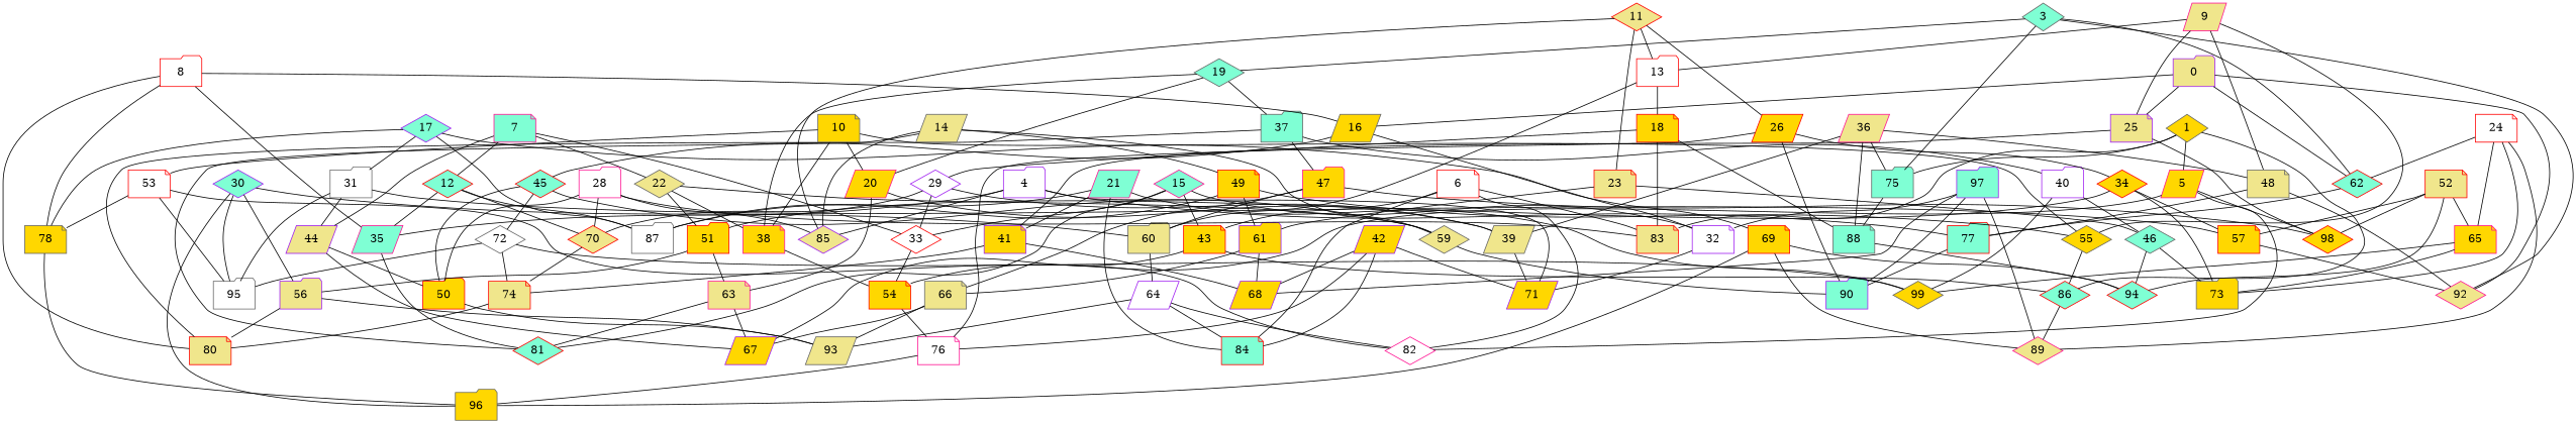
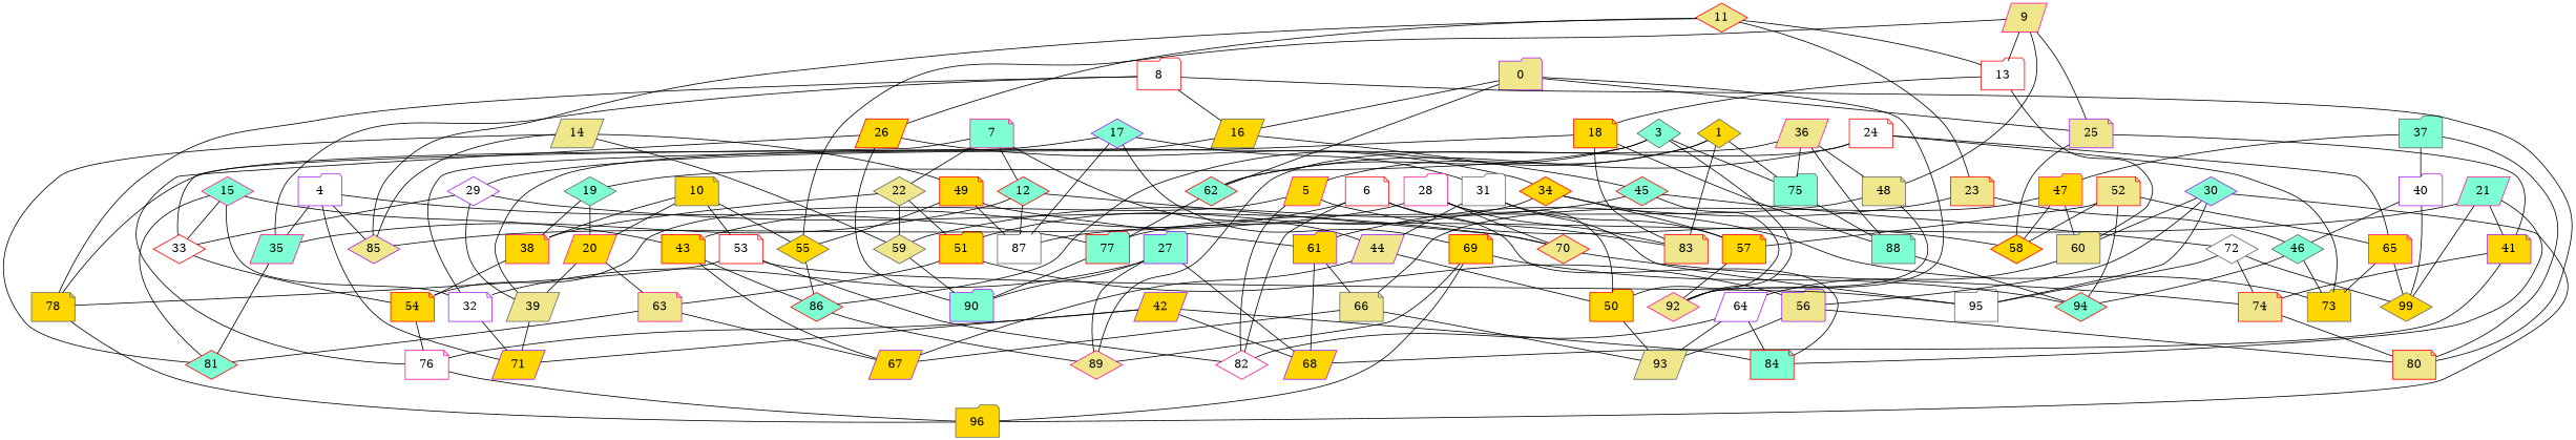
  graph {
    node [color=red fillcolor=gold shape=diamond style=filled]
    1 [color=gray40]
    5 [color=deeppink shape=parallelogram]
    75 [color=gray40 fillcolor=aquamarine shape=folder]
    83 [fillcolor=khaki shape=note]
    86 [fillcolor=aquamarine]
    54 [shape=note]
-   58 [label=98]
+   58
    82 [color=deeppink fillcolor=white]
    88 [color=gray40 fillcolor=aquamarine shape=note]
    89 [color=deeppink fillcolor=khaki]
    n11 [color=purple fillcolor=khaki label=0 shape=folder]
    16 [color=gray40 shape=parallelogram]
    25 [color=purple fillcolor=khaki shape=note]
    62 [fillcolor=aquamarine]
    92 [color=deeppink fillcolor=khaki]
    32 [color=purple fillcolor=white shape=note]
    45 [fillcolor=aquamarine]
    41 [color=purple shape=note]
    77 [fillcolor=aquamarine shape=folder]
    3 [color=gray40 fillcolor=aquamarine]
    19 [color=gray40 fillcolor=aquamarine]
    20 [color=deeppink shape=parallelogram]
    38 [color=deeppink shape=note]
    37 [color=gray40 fillcolor=aquamarine shape=folder]
    4 [color=purple fillcolor=white shape=folder]
    35 [color=deeppink fillcolor=aquamarine shape=parallelogram]
    71 [color=purple shape=parallelogram]
    85 [color=purple fillcolor=khaki]
    81 [fillcolor=aquamarine]
    90 [color=purple fillcolor=aquamarine shape=folder]
    76 [color=deeppink fillcolor=white shape=note]
    6 [fillcolor=white shape=note]
    43 [shape=note]
    84 [fillcolor=aquamarine shape=note]
    67 [color=purple shape=parallelogram]
    7 [color=deeppink fillcolor=aquamarine shape=note]
    12 [fillcolor=aquamarine]
    22 [color=gray40 fillcolor=khaki]
    33 [fillcolor=white]
    44 [color=purple fillcolor=khaki shape=parallelogram]
    70 [fillcolor=khaki]
    87 [color=gray40 fillcolor=white shape=folder]
    59 [color=gray40 fillcolor=khaki]
    51 [shape=folder]
    50 [shape=folder]
    8 [fillcolor=white shape=folder]
    78 [color=gray40 shape=note]
    80 [fillcolor=khaki shape=note]
    n49 [color=gray40 label=96 shape=folder]
    9 [color=deeppink fillcolor=khaki shape=parallelogram]
    13 [fillcolor=white shape=folder]
    48 [color=gray40 fillcolor=khaki shape=note]
    55 [color=gray40]
    18 [shape=note]
    60 [color=gray40 fillcolor=khaki shape=folder]
    10 [color=gray40 shape=note]
    53 [fillcolor=white shape=note]
    39 [color=gray40 fillcolor=khaki shape=parallelogram]
    63 [color=deeppink fillcolor=khaki shape=note]
    95 [color=gray40 fillcolor=white shape=folder]
    11 [fillcolor=khaki]
    23 [fillcolor=khaki shape=note]
    26 [shape=parallelogram]
    46 [color=gray40 fillcolor=aquamarine]
    61 [color=purple shape=folder]
    34
    74 [fillcolor=khaki shape=note]
    29 [color=purple fillcolor=white]
    64 [color=purple fillcolor=white shape=parallelogram]
    14 [color=gray40 fillcolor=khaki shape=parallelogram]
    49 [shape=note]
    15 [color=deeppink fillcolor=aquamarine]
    72 [color=gray40 fillcolor=white]
    17 [color=purple fillcolor=aquamarine]
    31 [color=gray40 fillcolor=white shape=folder]
    69 [shape=note]
    57 [shape=note]
    94 [fillcolor=aquamarine]
    40 [color=purple fillcolor=white shape=folder]
    47 [color=deeppink shape=folder]
    21 [color=deeppink fillcolor=aquamarine shape=parallelogram]
    n82 [color=gray40 label=99]
    68 [color=purple shape=parallelogram]
    56 [color=purple fillcolor=khaki shape=folder]
    73 [color=gray40 shape=folder]
    66 [color=gray40 fillcolor=khaki shape=note]
    24 [fillcolor=white shape=note]
    65 [color=deeppink shape=note]
-   27 [color=purple fillcolor=aquamarine shape=folder label=97]
+   27 [color=purple fillcolor=aquamarine shape=folder]
    28 [color=deeppink fillcolor=white shape=folder]
    93 [color=gray40 fillcolor=khaki shape=parallelogram]
    30 [color=purple fillcolor=aquamarine]
    36 [color=deeppink fillcolor=khaki shape=parallelogram]
    42 [color=purple shape=parallelogram]
    52 [fillcolor=khaki shape=note]
    1 -- 5
    1 -- 75
    1 -- 83
    1 -- 86
    5 -- 54
    5 -- 58
    5 -- 82
    75 -- 88
    86 -- 89
    54 -- 76
    88 -- 94
    n11 -- 16
    n11 -- 25
    n11 -- 62
    n11 -- 92
    16 -- 32
    16 -- 45
    25 -- 58
    25 -- 41
    62 -- 77
    32 -- 71
    45 -- 59
    45 -- 50
    45 -- 72
    41 -- 74
    41 -- 68
    77 -- 90
    3 -- 75
    3 -- 62
    3 -- 92
    3 -- 19
    19 -- 20
    19 -- 38
-   19 -- 37
    20 -- 39
    20 -- 63
    38 -- 54
    37 -- 80
    37 -- 40
    37 -- 47
    4 -- 77
    4 -- 35
    4 -- 71
    4 -- 85
    35 -- 81
    76 -- n49
    6 -- 83
    6 -- 82
    6 -- 43
    6 -- 84
    43 -- 86
    43 -- 67
    7 -- 12
    7 -- 22
    7 -- 33
    7 -- 44
    12 -- 35
    12 -- 70
    12 -- 87
    22 -- 38
    22 -- 59
    22 -- 51
    33 -- 54
    44 -- 67
    44 -- 50
    70 -- 74
    59 -- 90
    51 -- 63
    51 -- 56
    50 -- 93
    8 -- 16
    8 -- 35
    8 -- 78
    8 -- 80
    78 -- n49
    9 -- 25
    9 -- 13
    9 -- 48
    9 -- 55
    13 -- 18
    13 -- 60
    48 -- 92
    48 -- 77
    55 -- 86
    18 -- 83
    18 -- 88
    18 -- 29
    60 -- 64
    10 -- 20
    10 -- 38
    10 -- 55
    10 -- 53
    53 -- 82
    53 -- 78
    53 -- 95
    39 -- 71
    63 -- 81
    63 -- 67
    11 -- 85
    11 -- 13
    11 -- 23
    11 -- 26
    23 -- 46
    23 -- 61
    26 -- 90
    26 -- 76
    26 -- 34
    46 -- 94
    46 -- 73
    61 -- 68
    61 -- 66
    34 -- 51
    34 -- 57
    34 -- 73
    74 -- 80
    29 -- 33
    29 -- 70
    29 -- 39
    64 -- 82
    64 -- 84
    64 -- 93
    14 -- 85
    14 -- 81
    14 -- 59
    14 -- 49
    49 -- 87
    49 -- 55
    49 -- 61
    15 -- 32
    15 -- 81
    15 -- 43
    15 -- 33
    72 -- 95
    72 -- 74
    72 -- n82
    17 -- 87
    17 -- 78
    17 -- 31
    17 -- 69
    31 -- 44
    31 -- 95
    31 -- 57
    69 -- 89
    69 -- n49
    69 -- 94
    57 -- 92
    40 -- 46
    40 -- n82
    47 -- 58
    47 -- 60
    47 -- 66
    21 -- 41
    21 -- 84
    21 -- 87
    21 -- n82
    56 -- 80
    56 -- 93
    66 -- 67
    66 -- 93
    24 -- 89
    24 -- 62
    24 -- 73
    24 -- 65
    65 -- n82
    65 -- 73
    27 -- 89
    27 -- 32
    27 -- 90
    27 -- 68
    28 -- 83
    28 -- 85
    28 -- 70
    28 -- 50
    30 -- n49
    30 -- 60
    30 -- 95
    30 -- 56
    36 -- 75
    36 -- 88
    36 -- 48
    36 -- 39
    42 -- 71
    42 -- 76
    42 -- 84
    42 -- 68
    52 -- 58
    52 -- 57
    52 -- 94
    52 -- 65
  }
